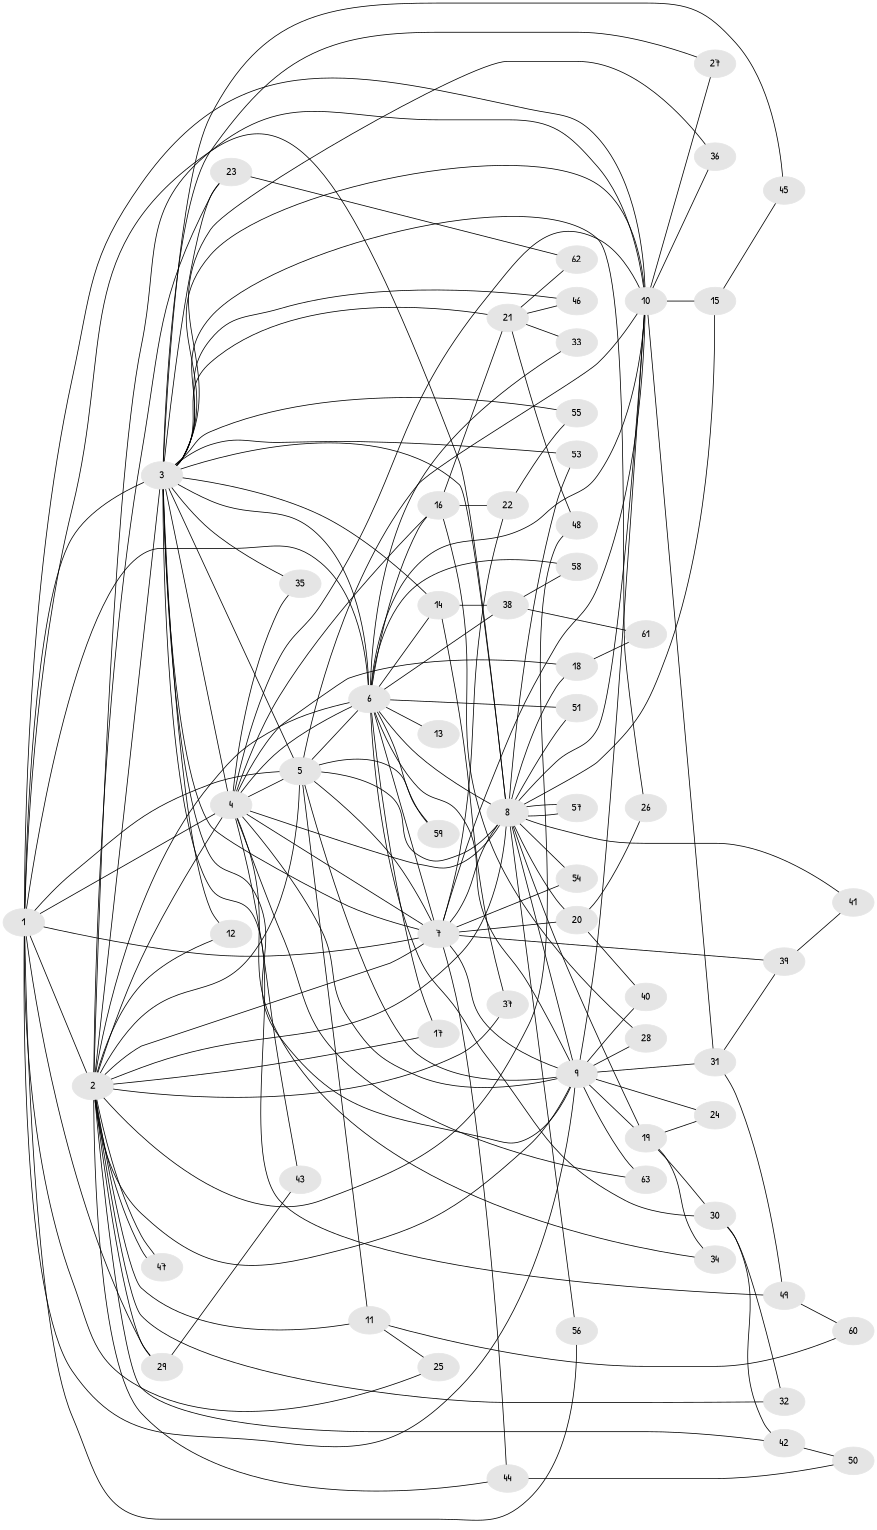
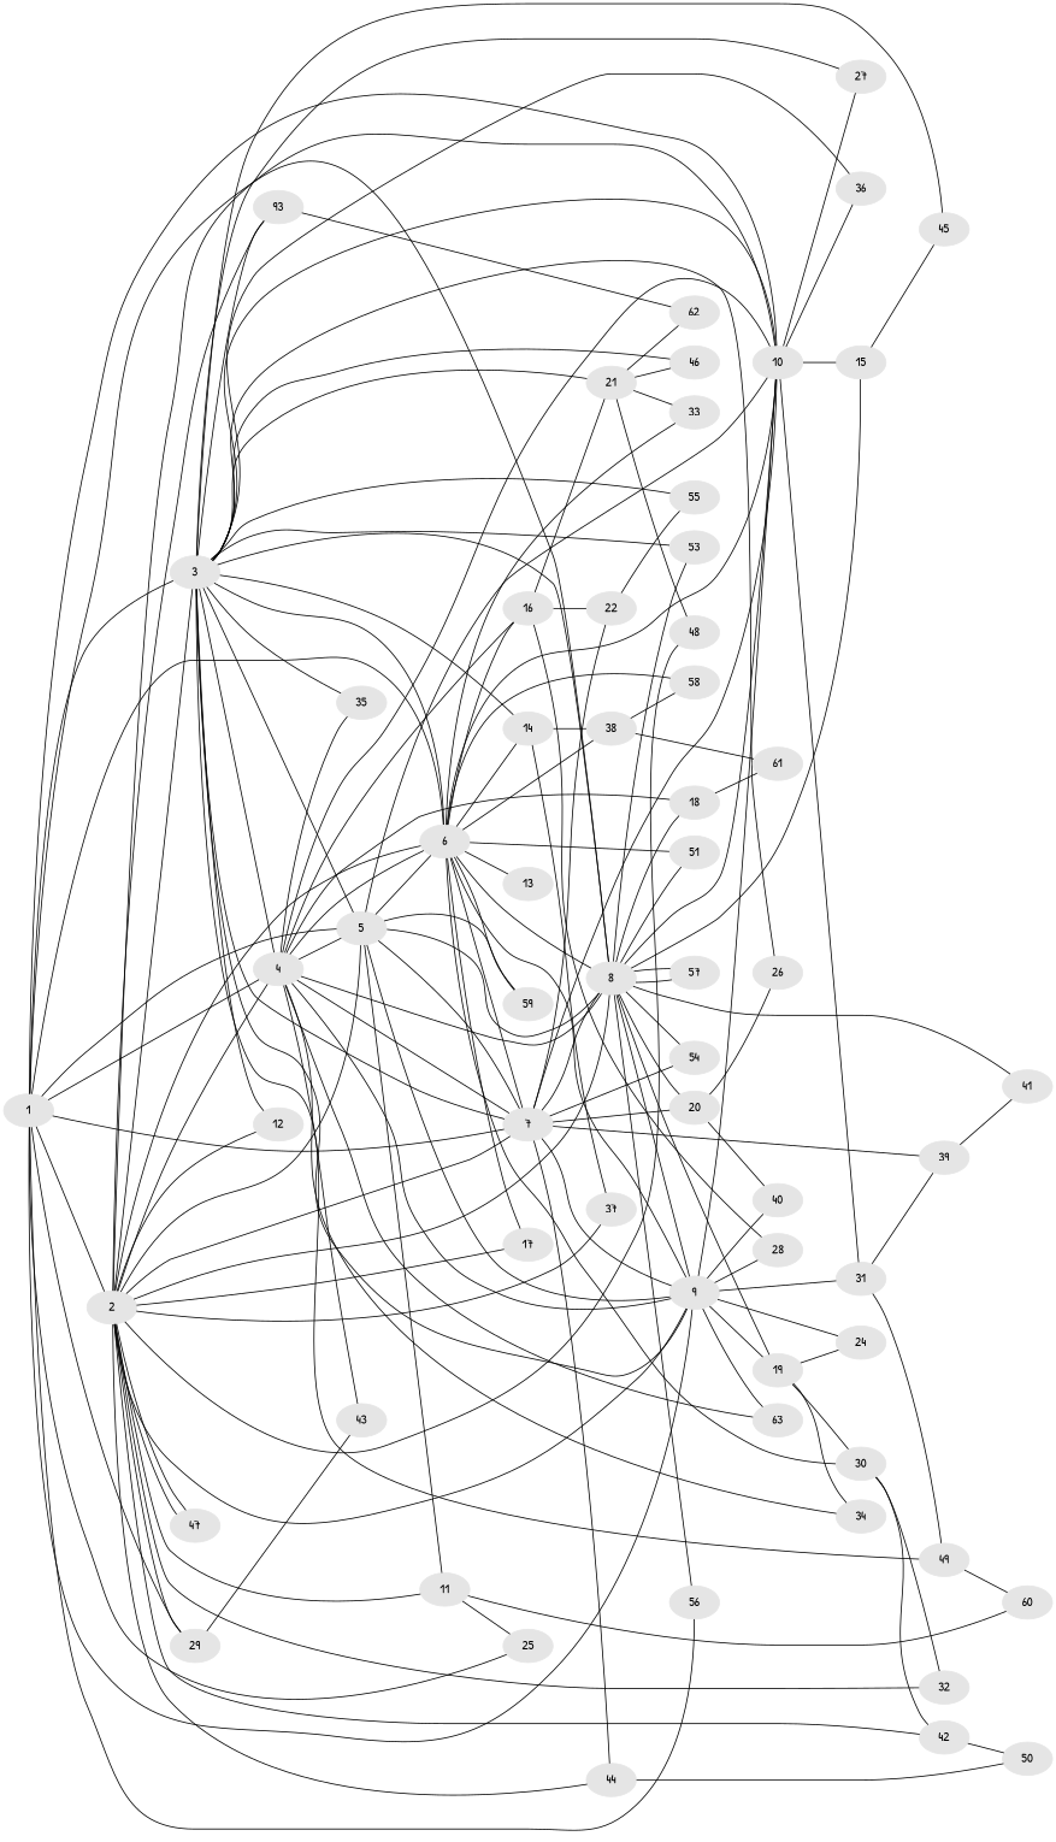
  graph {
    fontname="Patrick Hand"
    rankdir=LR
    node [color=gray90 fontname="Patrick Hand" style=filled]
    edge [fontname="Patrick Hand"]
    1
    2
    3
    4
    5
    6
    7
    8
    9
    10
    25
    29
    56
    11
    12
    17
-   23
+   23 [label=93]
    32
    37
    42
    44
    47
    48
    14
    21
    26
    27
    35
    36
    45
    46
    49
    53
    55
    16
    18
    34
    43
    63
    59
    13
    30
    33
    38
    51
    58
    20
    22
    39
    54
    15
    19
    41
    57
    24
    28
    31
    40
    60
    62
    50
    61
    1 -- 2
    1 -- 3
    1 -- 4
    1 -- 5
    1 -- 6
    1 -- 7
    1 -- 8
    1 -- 9
    1 -- 10
    1 -- 25
    1 -- 29
    1 -- 56
    2 -- 3
    2 -- 4
    2 -- 5
    2 -- 6
    2 -- 7
    2 -- 8
    2 -- 9
    2 -- 10
    2 -- 29
    2 -- 11
    2 -- 12
    2 -- 17
    2 -- 23
    2 -- 32
    2 -- 37
    2 -- 42
    2 -- 44
    2 -- 47
    2 -- 47
    2 -- 48
    3 -- 4
    3 -- 5
    3 -- 6
    3 -- 7
    3 -- 8
    3 -- 9
    3 -- 10
    3 -- 12
    3 -- 23
    3 -- 14
    3 -- 21
    3 -- 26
    3 -- 27
    3 -- 35
    3 -- 36
    3 -- 45
    3 -- 46
    3 -- 49
    3 -- 53
    3 -- 55
    4 -- 5
    4 -- 6
    4 -- 7
    4 -- 8
    4 -- 9
    4 -- 10
    4 -- 35
    4 -- 16
    4 -- 18
    4 -- 34
    4 -- 43
    4 -- 63
    5 -- 6
    5 -- 7
    5 -- 8
    5 -- 9
    5 -- 10
    5 -- 11
    5 -- 59
    6 -- 7
    6 -- 8
    6 -- 9
    6 -- 10
    6 -- 17
    6 -- 14
    6 -- 16
    6 -- 59
    6 -- 13
    6 -- 30
    6 -- 33
    6 -- 38
    6 -- 51
    6 -- 58
    7 -- 8
    7 -- 9
    7 -- 10
    7 -- 44
    7 -- 20
    7 -- 22
    7 -- 39
    7 -- 54
    8 -- 9
    8 -- 10
    8 -- 56
    8 -- 53
    8 -- 18
    8 -- 51
    8 -- 20
    8 -- 54
    8 -- 15
    8 -- 19
    8 -- 41
    8 -- 57
    8 -- 57
    9 -- 10
    9 -- 63
    9 -- 19
    9 -- 24
    9 -- 28
    9 -- 31
    9 -- 40
    10 -- 27
    10 -- 36
    10 -- 15
    10 -- 31
    29 -- 43
    11 -- 25
    11 -- 60
    23 -- 62
    42 -- 50
    44 -- 50
    14 -- 37
    14 -- 38
    21 -- 48
    21 -- 46
    21 -- 33
    21 -- 62
    49 -- 60
    16 -- 21
    16 -- 22
    16 -- 28
    18 -- 61
    30 -- 32
    30 -- 42
    38 -- 58
    38 -- 61
    20 -- 26
    20 -- 40
    22 -- 55
    39 -- 41
    15 -- 45
    19 -- 34
    19 -- 30
    19 -- 24
    31 -- 49
    31 -- 39
  }
